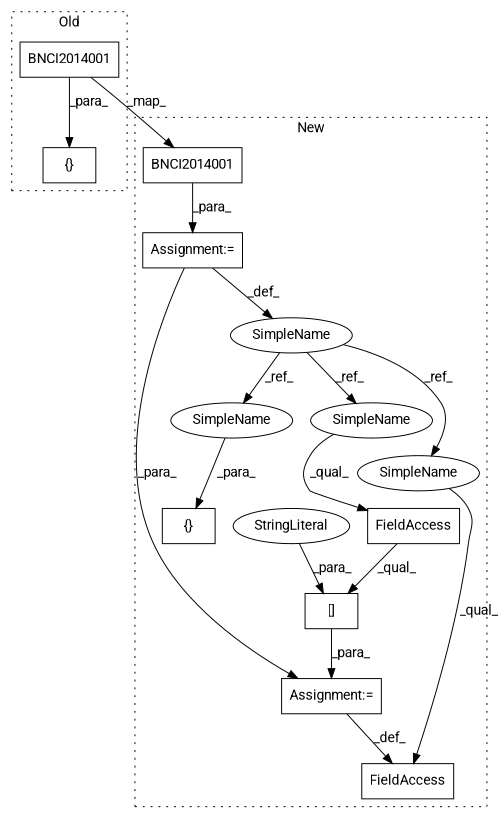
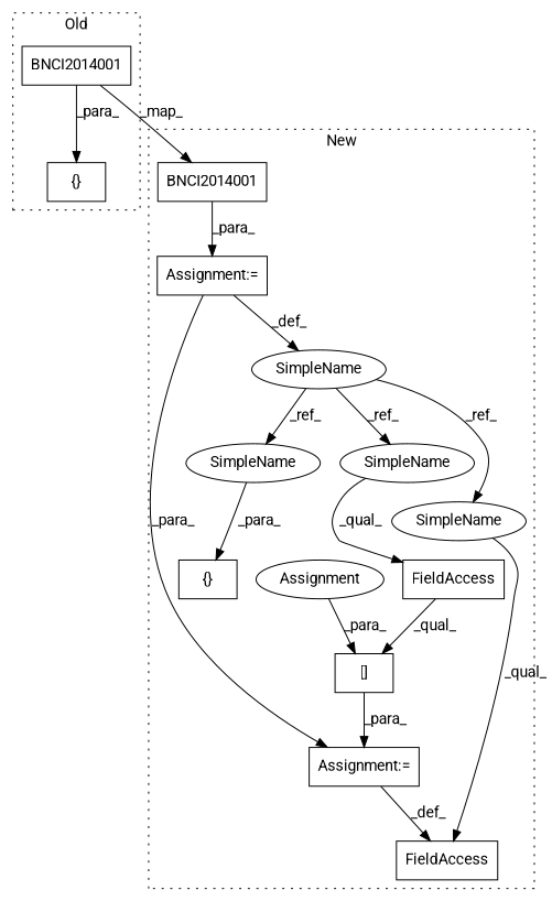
  digraph {
    fontname=Roboto
    node [a=42 l=7 s=1349 shape=box fontname=Roboto]
    edge [fontname=Roboto]
    n1 [a=32 l=13 label=BNCI2014001 s=1324]
    n2 [a=4 l="1,1" label="{}" s="1323,1337"]
    n3 [a=32 l=13 label=BNCI2014001 s=1330]
    n4 [a=4 l="1,1" label="{}" s="1433,1441"]
    n5 [a=2 l="21,1" label="[]" s="1370,1408"]
    n6 [label=SimpleName s=1322 shape=ellipse]
    n7 [a=22 l=20 label=FieldAccess]
    n8 [a=22 l=20 label=FieldAccess s=1370]
    n9 [a=7 l=1 label="Assignment:=" s=1329]
    n10 [a=7 l=1 label="Assignment:=" s=1369]
-   n11 [a=45 l=17 label=StringLiteral s=1391 shape=ellipse]
+   n11 [a=45 l=17 label=Assignment s=1391 shape=ellipse]
    n12 [label=SimpleName s=1434 shape=ellipse]
    n13 [label=SimpleName shape=ellipse]
    n14 [label=SimpleName s=1370 shape=ellipse]
    subgraph cluster_1 {
      label=Old
      style=dotted
      n1
      n2
    }
    subgraph cluster_2 {
      label=New
      style=dotted
      n3
      n4
      n5
      n6
      n7
      n8
      n9
      n10
      n11
      n12
      n13
      n14
    }
    n1 -> n2 [label=_para_]
    n1 -> n3 [label=_map_]
    n3 -> n9 [label=_para_]
    n5 -> n10 [label=_para_]
    n6 -> n12 [label=_ref_]
    n6 -> n13 [label=_ref_]
    n6 -> n14 [label=_ref_]
    n8 -> n5 [label=_qual_]
    n9 -> n6 [label=_def_]
    n9 -> n10 [label=_para_]
    n10 -> n7 [label=_def_]
    n11 -> n5 [label=_para_]
    n12 -> n4 [label=_para_]
    n13 -> n7 [label=_qual_]
    n14 -> n8 [label=_qual_]
  }
